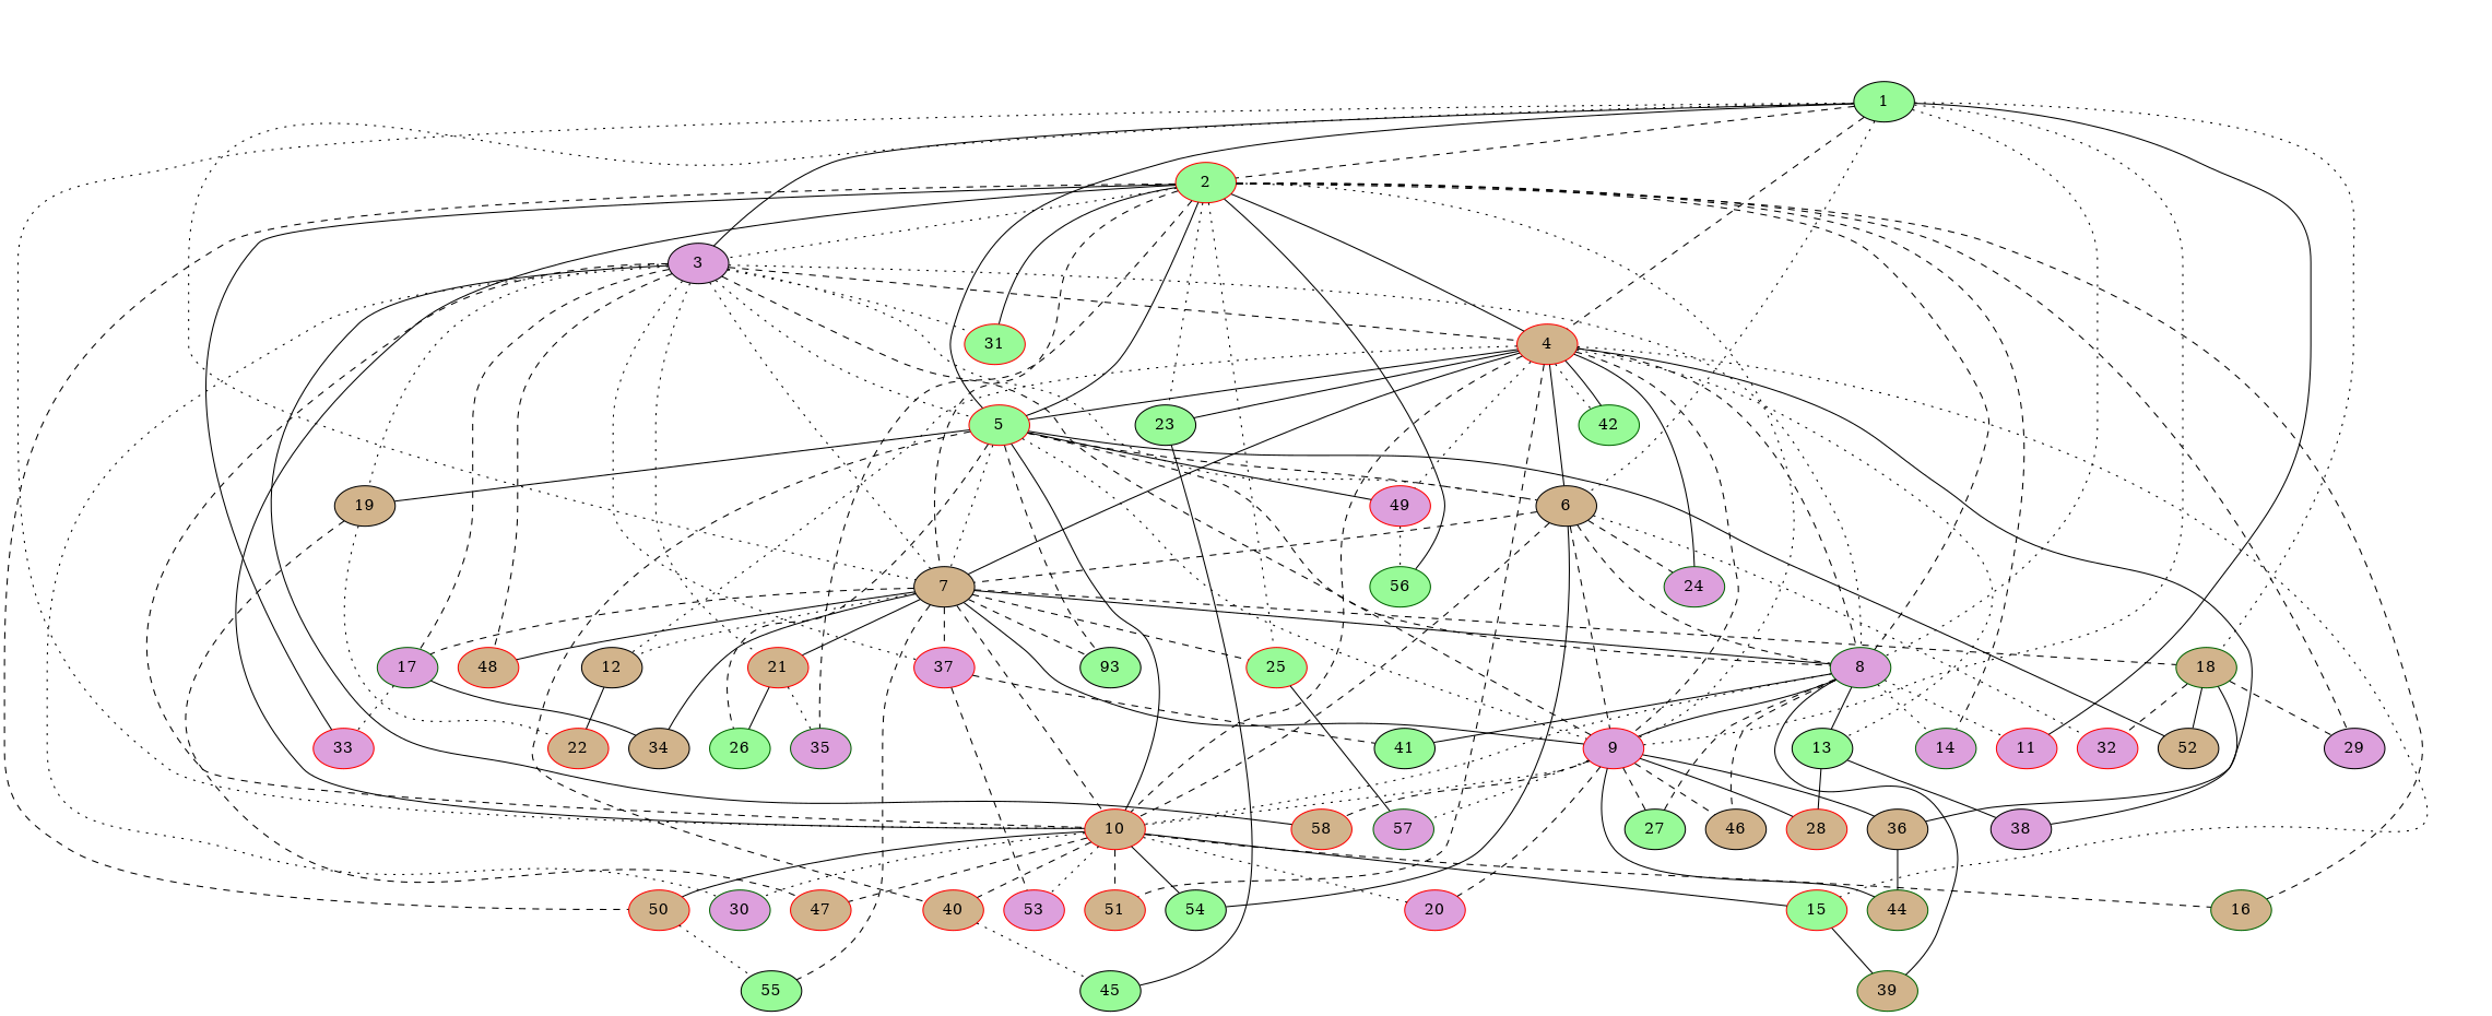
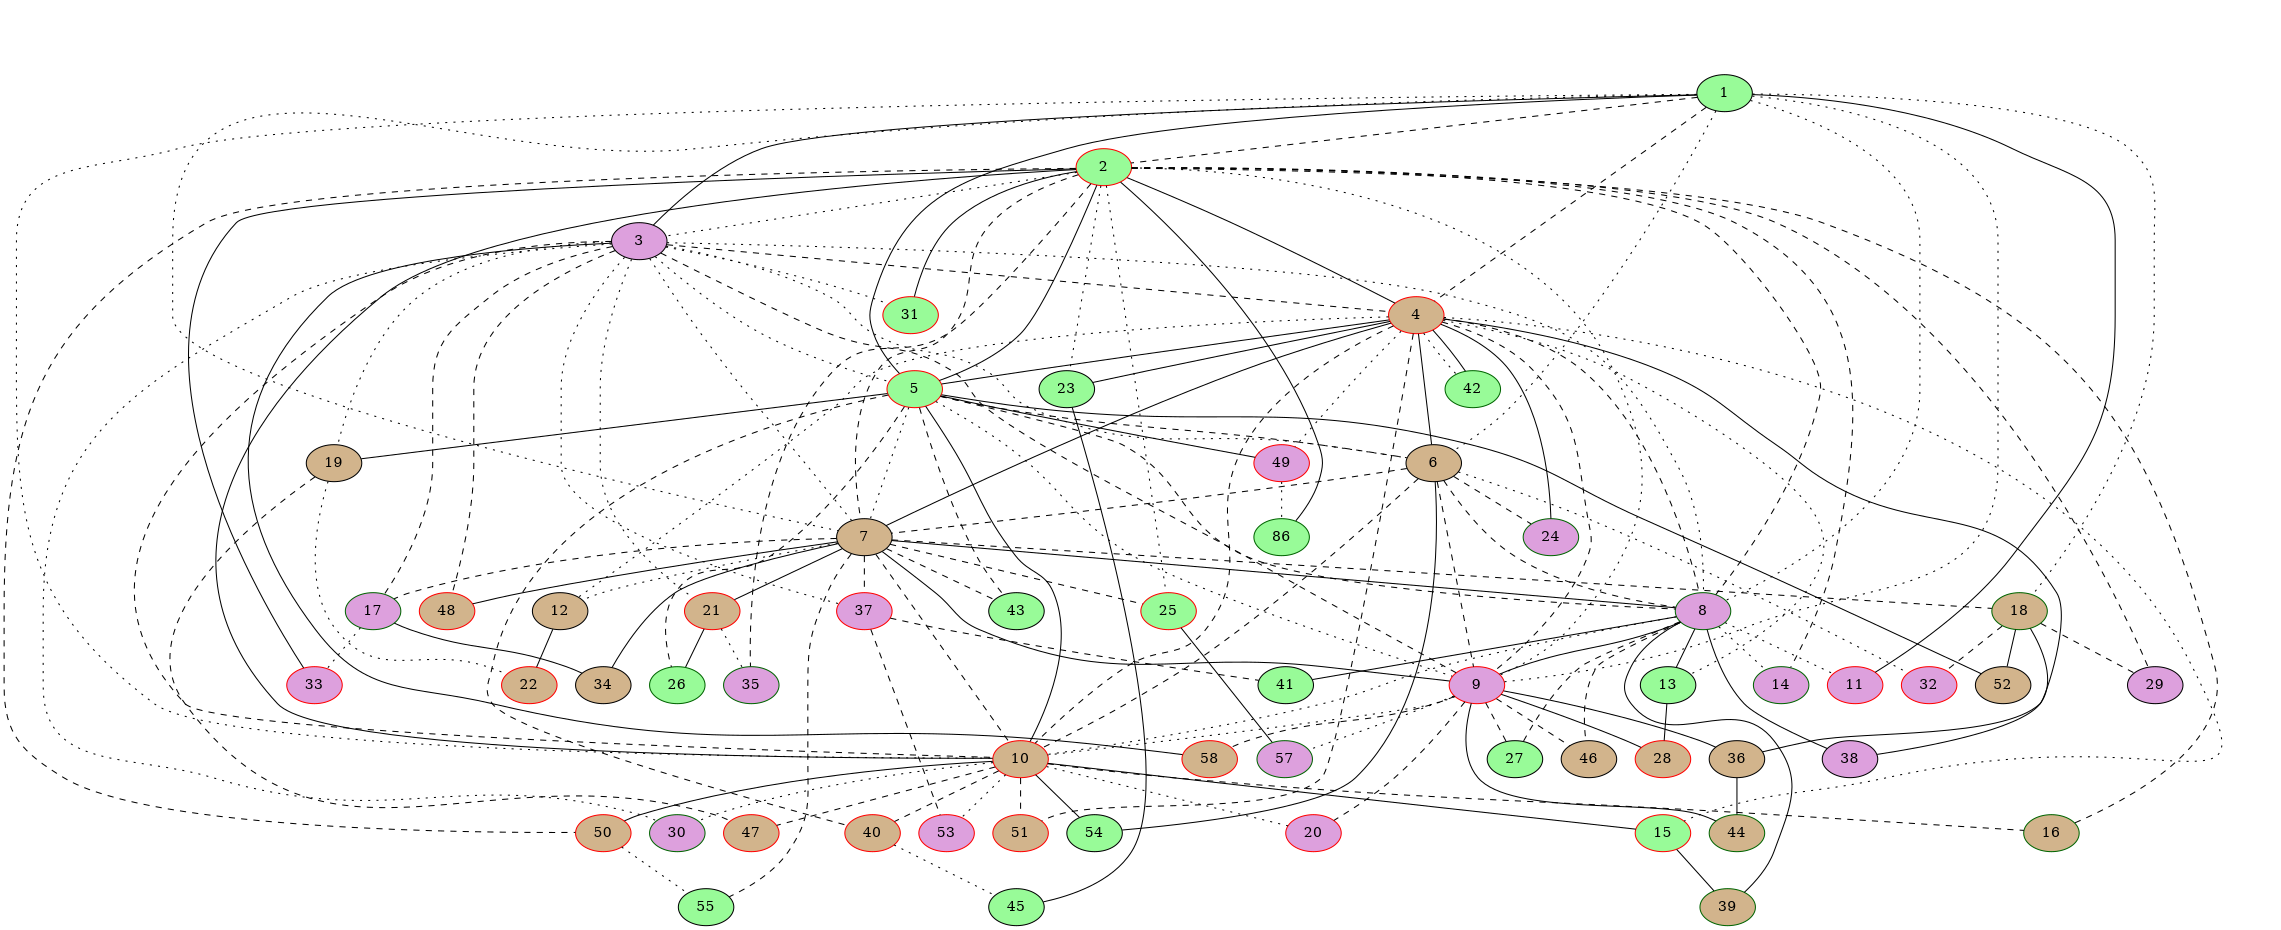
  graph {
    node [color=red fillcolor=tan style=filled]
    edge [style=dashed]
    1 [color=black fillcolor=palegreen]
    2 [fillcolor=palegreen]
    3 [color=black fillcolor=plum]
    4
    5 [fillcolor=palegreen]
    6 [color=black]
    7 [color=black]
    8 [color=darkgreen fillcolor=plum]
    9 [fillcolor=plum]
    10
    11 [fillcolor=plum]
    18 [color=darkgreen]
    14 [color=darkgreen fillcolor=plum]
    16 [color=darkgreen]
    23 [color=black fillcolor=palegreen]
    25 [fillcolor=palegreen]
    29 [color=black fillcolor=plum]
    31 [fillcolor=palegreen]
    33 [fillcolor=plum]
    35 [color=darkgreen fillcolor=plum]
    50
-   56 [color=darkgreen fillcolor=palegreen]
+   56 [color=darkgreen fillcolor=palegreen label=86]
    17 [color=darkgreen fillcolor=plum]
    19 [color=black]
    21
    30 [color=darkgreen fillcolor=plum]
    37 [fillcolor=plum]
    48
    58
    12 [color=black]
    13 [color=black fillcolor=palegreen]
    15 [fillcolor=palegreen]
    24 [color=darkgreen fillcolor=plum]
    36 [color=black]
    42 [color=darkgreen fillcolor=palegreen]
    49 [fillcolor=plum]
    51
    26 [color=darkgreen fillcolor=palegreen]
    40
-   43 [color=black fillcolor=palegreen label=93]
+   43 [color=black fillcolor=palegreen]
    52 [color=black]
    32 [fillcolor=plum]
    54 [color=black fillcolor=palegreen]
    34 [color=black]
    55 [color=black fillcolor=palegreen]
    27 [color=black fillcolor=palegreen]
    38 [color=black fillcolor=plum]
    39 [color=darkgreen]
    41 [color=black fillcolor=palegreen]
    46 [color=black]
    20 [fillcolor=plum]
    28
    44 [color=darkgreen]
    57 [color=darkgreen fillcolor=plum]
    47
    53 [fillcolor=plum]
    45 [color=black fillcolor=palegreen]
    22
    1 -- 2
    1 -- 3 [style=solid]
    1 -- 4
    1 -- 5 [style=solid]
    1 -- 6 [style=dotted]
    1 -- 7 [style=dotted]
    1 -- 8 [style=dotted]
    1 -- 9 [style=dotted]
    1 -- 10 [style=dotted]
    1 -- 11 [style=solid]
    1 -- 18 [style=dotted]
    2 -- 3 [style=dotted]
    2 -- 4 [style=solid]
    2 -- 5 [style=solid]
    2 -- 7
    2 -- 8
    2 -- 9 [style=dotted]
    2 -- 10 [style=solid]
    2 -- 14
    2 -- 16
    2 -- 23 [style=dotted]
    2 -- 25 [style=dotted]
    2 -- 29
    2 -- 31 [style=solid]
    2 -- 33 [style=solid]
    2 -- 35
    2 -- 50
    2 -- 56 [style=solid]
    3 -- 4
    3 -- 5 [style=dotted]
    3 -- 6 [style=dotted]
    3 -- 7 [style=dotted]
    3 -- 8 [style=dotted]
    3 -- 9
    3 -- 10
    3 -- 31 [style=dotted]
    3 -- 17
    3 -- 19 [style=dotted]
    3 -- 21 [style=dotted]
    3 -- 30 [style=dotted]
    3 -- 37 [style=dotted]
    3 -- 48
    3 -- 58 [style=solid]
    4 -- 5 [style=solid]
    4 -- 6 [style=solid]
    4 -- 7 [style=solid]
    4 -- 8
    4 -- 9
    4 -- 10
    4 -- 23 [style=solid]
    4 -- 12 [style=dotted]
    4 -- 13 [style=dotted]
    4 -- 15 [style=dotted]
    4 -- 24 [style=solid]
    4 -- 36 [style=solid]
    4 -- 42 [style=dotted]
    4 -- 42 [style=solid]
    4 -- 49 [style=dotted]
    4 -- 51
    5 -- 6
    5 -- 7 [style=dotted]
    5 -- 8
    5 -- 9 [style=dotted]
    5 -- 10 [style=solid]
    5 -- 19 [style=solid]
    5 -- 49 [style=solid]
    5 -- 26
    5 -- 40
    5 -- 43
    5 -- 52 [style=solid]
    6 -- 7
    6 -- 8
    6 -- 9
    6 -- 10
    6 -- 24
    6 -- 32 [style=dotted]
    6 -- 54 [style=solid]
    7 -- 8 [style=solid]
    7 -- 9 [style=solid]
    7 -- 10
    7 -- 18
    7 -- 25
    7 -- 17
    7 -- 21 [style=solid]
    7 -- 37
    7 -- 48 [style=solid]
    7 -- 12 [style=dotted]
    7 -- 43
    7 -- 34 [style=solid]
    7 -- 55
    8 -- 9 [style=solid]
    8 -- 10 [style=dotted]
    8 -- 11 [style=dotted]
    8 -- 14 [style=dotted]
    8 -- 13 [style=solid]
    8 -- 27
-   13 -- 38 [style=solid]
+   8 -- 38 [style=solid]
    8 -- 39 [style=solid]
    8 -- 41 [style=solid]
    8 -- 46
    9 -- 10 [style=dotted]
    9 -- 58
    9 -- 36 [style=solid]
    9 -- 27
    9 -- 46
    9 -- 20
    9 -- 28 [style=solid]
    9 -- 44 [style=solid]
    9 -- 57 [style=dotted]
    10 -- 16
    10 -- 50 [style=solid]
    10 -- 30 [style=dotted]
    10 -- 15 [style=solid]
    10 -- 51
    10 -- 40
    10 -- 54 [style=solid]
    10 -- 20 [style=dotted]
    10 -- 47
    10 -- 53 [style=dotted]
    18 -- 29
    18 -- 52 [style=solid]
    18 -- 32
    18 -- 38 [style=solid]
    23 -- 45 [style=solid]
    25 -- 57 [style=solid]
    50 -- 55 [style=dotted]
    17 -- 33 [style=dotted]
    17 -- 34 [style=solid]
    19 -- 47
    19 -- 22 [style=dotted]
    21 -- 35 [style=dotted]
    21 -- 26 [style=solid]
    37 -- 41
    37 -- 53
    12 -- 22 [style=solid]
    13 -- 28 [style=solid]
    15 -- 39 [style=solid]
    36 -- 44 [style=solid]
    49 -- 56 [style=dotted]
    40 -- 45 [style=dotted]
  }
